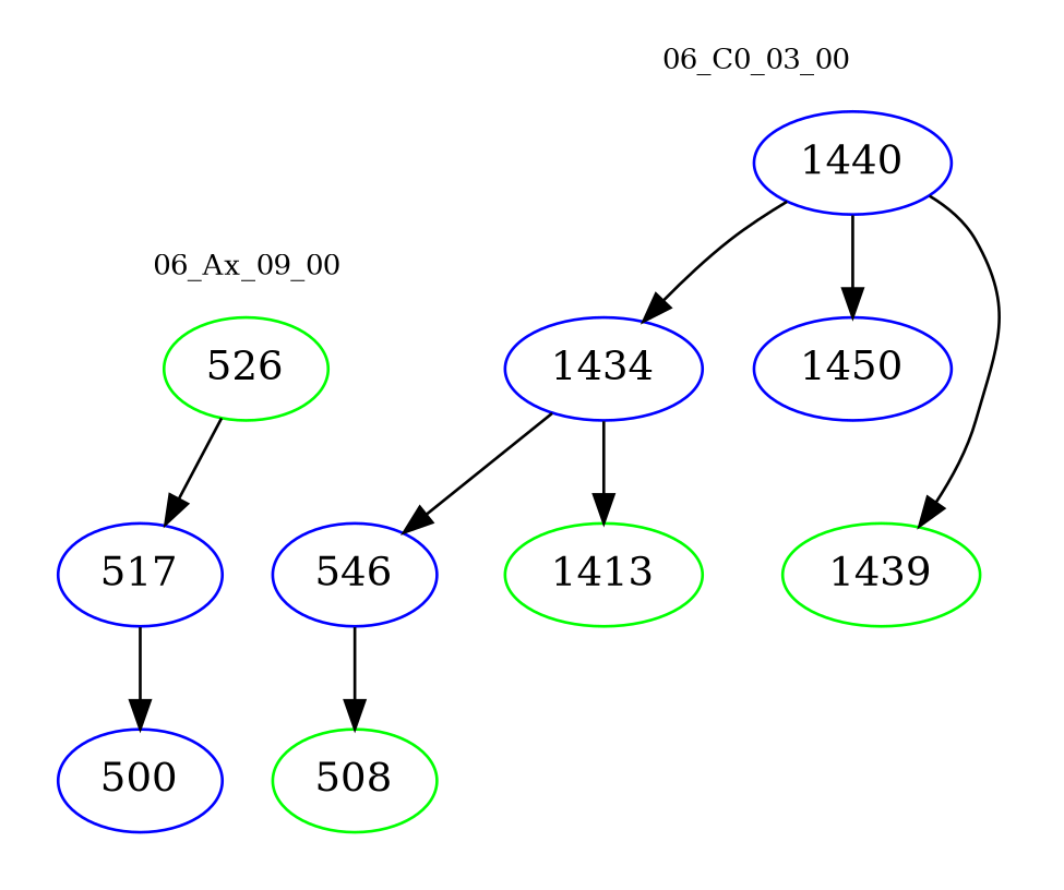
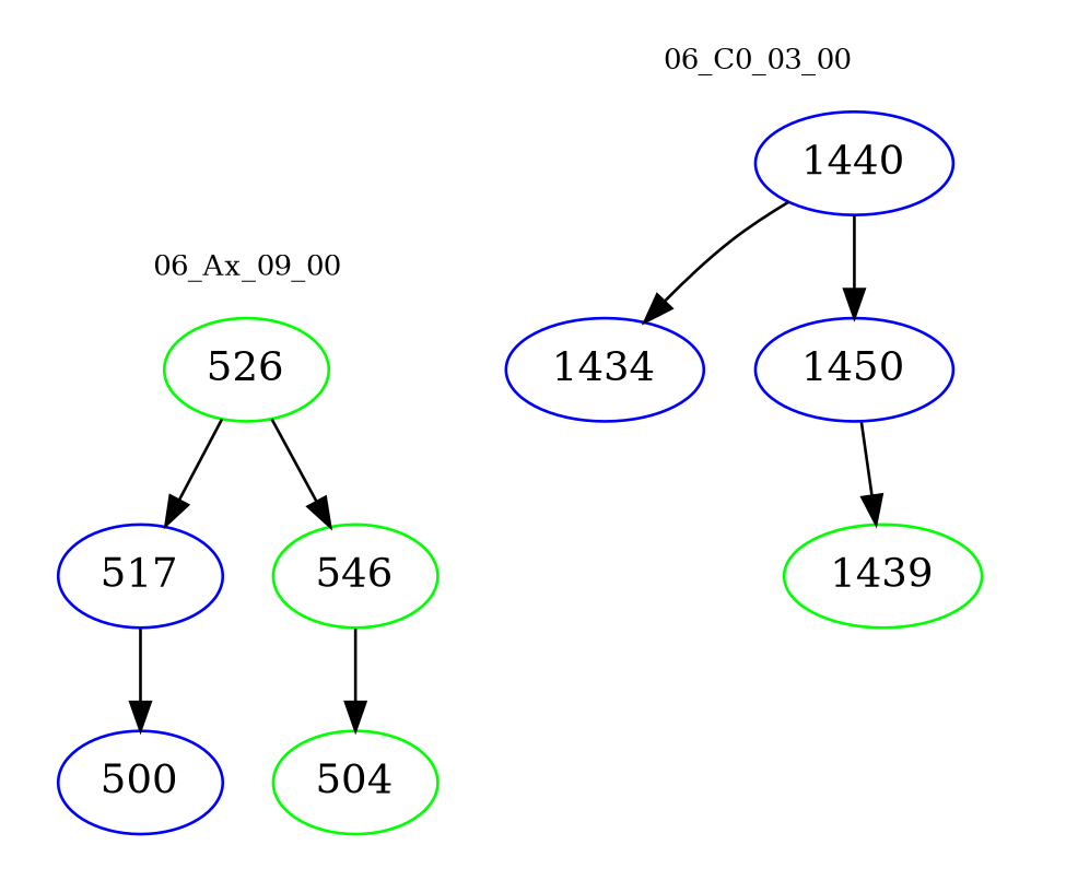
  digraph {
    node [color=blue]
    edge [color=black]
    n1 [color=green label=526]
-   n2 [label=546]
+   n2 [color=green label=546]
    n3 [label=517]
-   n4 [color=green label=508]
+   n4 [color=green label=504]
    n5 [label=500]
    n6 [label=1440]
    n7 [label=1434]
    n8 [label=1450]
-   n9 [color=green label=1413]
    n10 [color=green label=1439]
    subgraph cluster_1 {
      color=white
      fontsize=10
      label="06_Ax_09_00"
      n1
      n2
      n3
      n4
      n5
    }
    subgraph cluster_2 {
      color=white
      fontsize=10
      label="06_C0_03_00"
      n6
      n7
      n8
-     n9
      n10
    }
-   n7 -> n2
+   n1 -> n2
    n1 -> n3
    n2 -> n4
    n3 -> n5
    n6 -> n7
    n6 -> n8
-   n7 -> n9
-   n6 -> n10
+   n8 -> n10
  }
